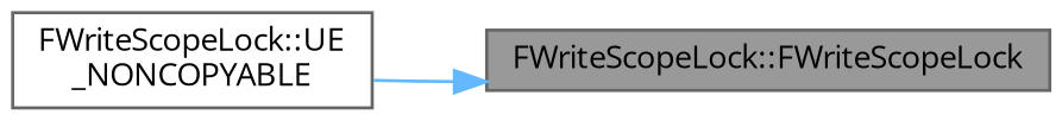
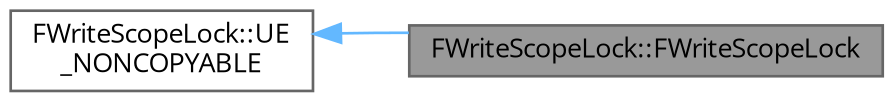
  digraph {
    rankdir=RL
    fontname="Open Sans"
    node [fontname="Open Sans" fontsize=10 shape=box style=filled]
    n1 [color=gray40 fillcolor=grey60 fontcolor=black height=0.2 label="FWriteScopeLock::FWriteScopeLock" width=0.4]
    n2 [color=grey40 fillcolor=white height=0.2 label="FWriteScopeLock::UE\l_NONCOPYABLE" width=0.4]
-   n1 -> n2 [color=steelblue1 dir=back fontname="Open Sans" fontsize=10 labelfontname=Helvetica labelfontsize=10 style=solid]
+   n2 -> n1 [color=steelblue1 dir=back fontname="Open Sans" fontsize=10 labelfontname=Helvetica labelfontsize=10 style=solid]
  }
